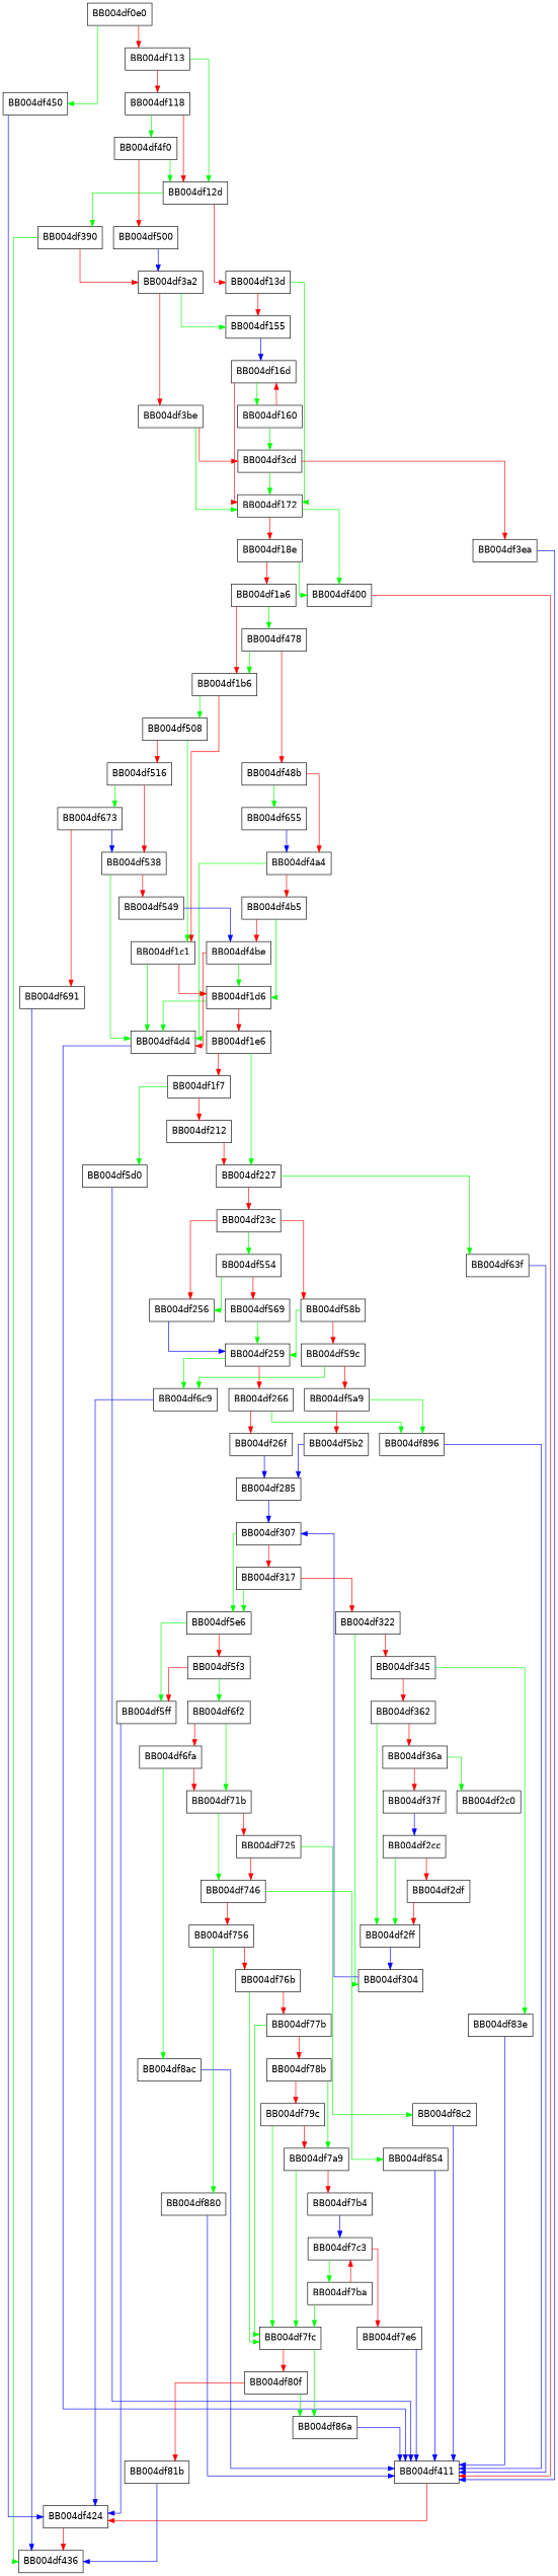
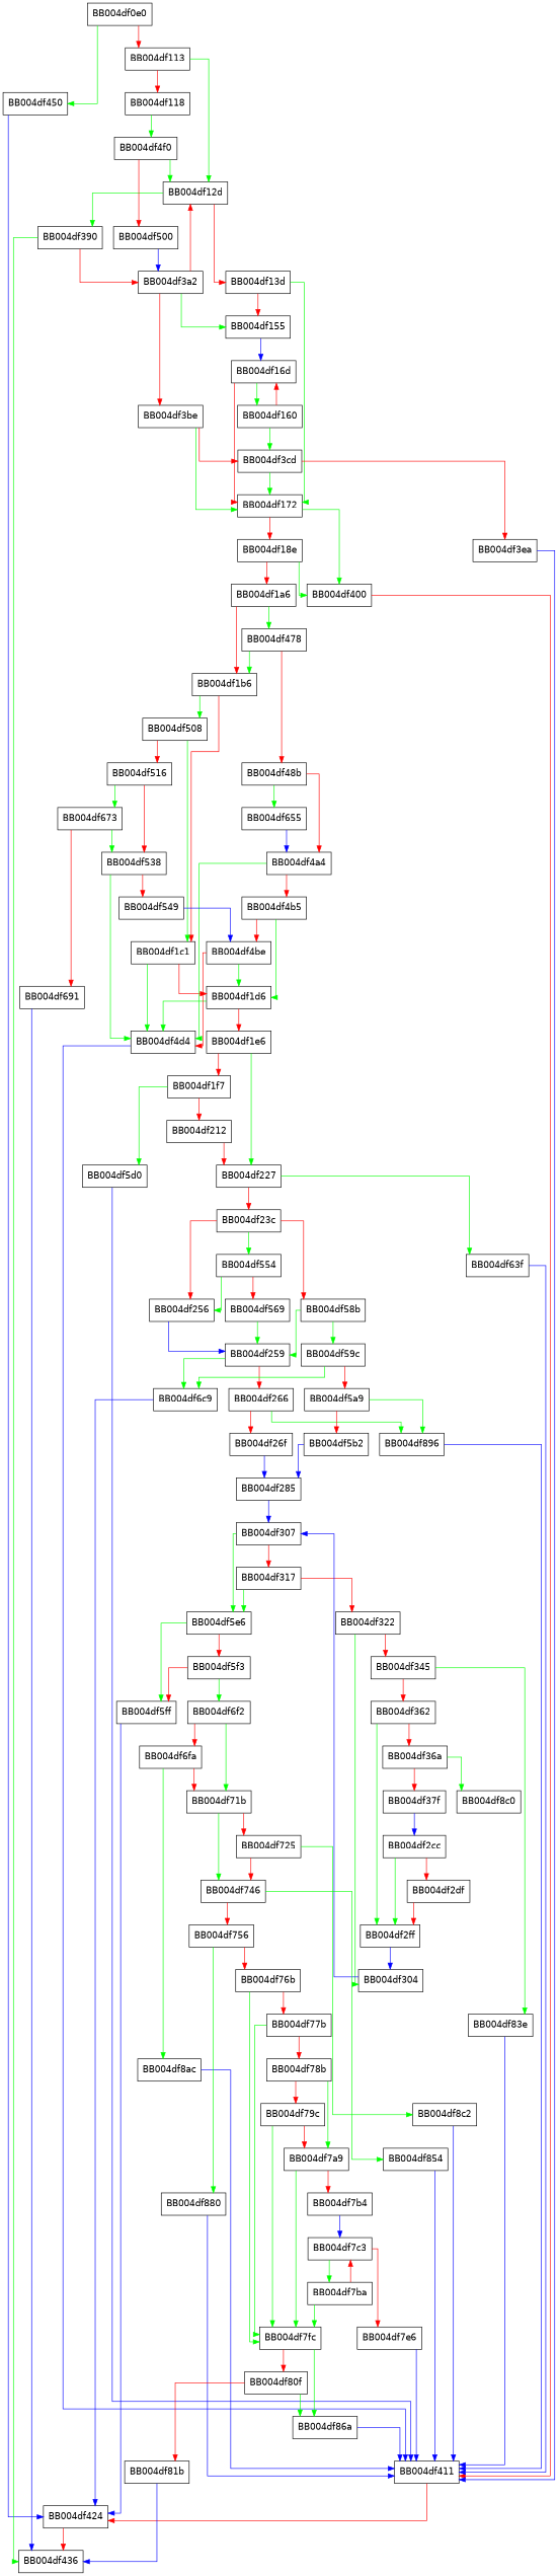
  digraph {
    fontname="DejaVu Sans"
    splines=ortho
    node [fontname="DejaVu Sans" shape=box]
    edge [color=red fontname="DejaVu Sans"]
    BB004df0e0
    BB004df450
    BB004df113
    BB004df424
    BB004df12d
    BB004df118
    BB004df436
    BB004df390
    BB004df13d
    BB004df4f0
    BB004df3a2
    BB004df172
    BB004df155
    BB004df500
    BB004df3be
    BB004df400
    BB004df18e
    BB004df16d
    BB004df411
    BB004df1a6
    BB004df160
    BB004df3cd
    BB004df3ea
    BB004df478
    BB004df1b6
    BB004df48b
    BB004df508
    BB004df1c1
    BB004df655
    BB004df4a4
    BB004df516
    BB004df4d4
    BB004df1d6
    BB004df673
    BB004df538
    BB004df1e6
    BB004df227
    BB004df1f7
    BB004df63f
    BB004df23c
    BB004df5d0
    BB004df212
    BB004df554
    BB004df256
    BB004df58b
    BB004df569
    BB004df259
    BB004df6c9
    BB004df266
    BB004df896
    BB004df26f
    BB004df285
    BB004df307
    BB004df5e6
    BB004df317
    BB004df5ff
    BB004df5f3
    BB004df322
    BB004df2cc
    BB004df2ff
    BB004df2df
    BB004df304
    BB004df6f2
    BB004df345
    BB004df83e
    BB004df362
    BB004df36a
-   BB004df2c0
+   BB004df2c0 [label=BB004df8c0]
    BB004df37f
    BB004df4b5
    BB004df4be
    BB004df691
    BB004df549
    BB004df59c
    BB004df5a9
    BB004df5b2
    BB004df71b
    BB004df6fa
    BB004df746
    BB004df725
    BB004df8ac
    BB004df854
    BB004df756
    BB004df8c2
    BB004df880
    BB004df76b
    BB004df7fc
    BB004df77b
    BB004df86a
    BB004df80f
    BB004df78b
    BB004df81b
    BB004df7a9
    BB004df79c
    BB004df7b4
    BB004df7c3
    BB004df7ba
    BB004df7e6
    BB004df0e0 -> BB004df450 [color=green]
    BB004df0e0 -> BB004df113
    BB004df450 -> BB004df424 [color=blue]
    BB004df113 -> BB004df12d [color=green]
    BB004df113 -> BB004df118
    BB004df424 -> BB004df436
    BB004df12d -> BB004df390 [color=green]
    BB004df12d -> BB004df13d
-   BB004df118 -> BB004df12d
+   BB004df3a2 -> BB004df12d
    BB004df118 -> BB004df4f0 [color=green]
    BB004df390 -> BB004df436 [color=green]
    BB004df390 -> BB004df3a2
    BB004df13d -> BB004df172 [color=green]
    BB004df13d -> BB004df155
    BB004df4f0 -> BB004df12d [color=green]
    BB004df4f0 -> BB004df500
    BB004df3a2 -> BB004df155 [color=green]
    BB004df3a2 -> BB004df3be
    BB004df172 -> BB004df400 [color=green]
    BB004df172 -> BB004df18e
    BB004df155 -> BB004df16d [color=blue]
    BB004df500 -> BB004df3a2 [color=blue]
    BB004df3be -> BB004df172 [color=green]
    BB004df3be -> BB004df3cd
    BB004df400 -> BB004df411
    BB004df18e -> BB004df400 [color=green]
    BB004df18e -> BB004df1a6
    BB004df16d -> BB004df172
    BB004df16d -> BB004df160 [color=green]
    BB004df411 -> BB004df424
    BB004df1a6 -> BB004df478 [color=green]
    BB004df1a6 -> BB004df1b6
    BB004df160 -> BB004df16d
    BB004df160 -> BB004df3cd [color=green]
    BB004df3cd -> BB004df172 [color=green]
    BB004df3cd -> BB004df3ea
    BB004df3ea -> BB004df411 [color=blue]
    BB004df478 -> BB004df1b6 [color=green]
    BB004df478 -> BB004df48b
    BB004df1b6 -> BB004df508 [color=green]
    BB004df1b6 -> BB004df1c1
    BB004df48b -> BB004df655 [color=green]
    BB004df48b -> BB004df4a4
    BB004df508 -> BB004df1c1 [color=green]
    BB004df508 -> BB004df516
    BB004df1c1 -> BB004df4d4 [color=green]
    BB004df1c1 -> BB004df1d6
    BB004df655 -> BB004df4a4 [color=blue]
    BB004df4a4 -> BB004df4d4 [color=green]
    BB004df4a4 -> BB004df4b5
    BB004df516 -> BB004df673 [color=green]
    BB004df516 -> BB004df538
    BB004df4d4 -> BB004df411 [color=blue]
    BB004df1d6 -> BB004df4d4 [color=green]
    BB004df1d6 -> BB004df1e6
-   BB004df673 -> BB004df538 [color=blue]
+   BB004df673 -> BB004df538 [color=green]
    BB004df673 -> BB004df691
    BB004df538 -> BB004df4d4 [color=green]
    BB004df538 -> BB004df549
    BB004df1e6 -> BB004df227 [color=green]
    BB004df1e6 -> BB004df1f7
    BB004df227 -> BB004df63f [color=green]
    BB004df227 -> BB004df23c
    BB004df1f7 -> BB004df5d0 [color=green]
    BB004df1f7 -> BB004df212
    BB004df63f -> BB004df411 [color=blue]
    BB004df23c -> BB004df554 [color=green]
    BB004df23c -> BB004df256
    BB004df23c -> BB004df58b
    BB004df5d0 -> BB004df411 [color=blue]
    BB004df212 -> BB004df227
    BB004df554 -> BB004df256 [color=green]
    BB004df554 -> BB004df569
    BB004df256 -> BB004df259 [color=blue]
    BB004df58b -> BB004df259 [color=green]
-   BB004df58b -> BB004df59c
+   BB004df58b -> BB004df59c [color=green]
    BB004df569 -> BB004df259 [color=green]
    BB004df259 -> BB004df6c9 [color=green]
    BB004df259 -> BB004df266
    BB004df6c9 -> BB004df424 [color=blue]
    BB004df266 -> BB004df896 [color=green]
    BB004df266 -> BB004df26f
    BB004df896 -> BB004df411 [color=blue]
    BB004df26f -> BB004df285 [color=blue]
    BB004df285 -> BB004df307 [color=blue]
    BB004df307 -> BB004df5e6 [color=green]
    BB004df307 -> BB004df317
    BB004df5e6 -> BB004df5ff [color=green]
    BB004df5e6 -> BB004df5f3
    BB004df317 -> BB004df5e6 [color=green]
    BB004df317 -> BB004df322
    BB004df5ff -> BB004df424 [color=blue]
    BB004df5f3 -> BB004df5ff
    BB004df5f3 -> BB004df6f2 [color=green]
    BB004df322 -> BB004df304 [color=green]
    BB004df322 -> BB004df345
    BB004df2cc -> BB004df2ff [color=green]
    BB004df2cc -> BB004df2df
    BB004df2ff -> BB004df304 [color=blue]
    BB004df2df -> BB004df2ff
    BB004df304 -> BB004df307 [color=blue]
    BB004df6f2 -> BB004df71b [color=green]
    BB004df6f2 -> BB004df6fa
    BB004df345 -> BB004df83e [color=green]
    BB004df345 -> BB004df362
    BB004df83e -> BB004df411 [color=blue]
    BB004df362 -> BB004df2ff [color=green]
    BB004df362 -> BB004df36a
    BB004df36a -> BB004df2c0 [color=green]
    BB004df36a -> BB004df37f
    BB004df37f -> BB004df2cc [color=blue]
    BB004df4b5 -> BB004df1d6 [color=green]
    BB004df4b5 -> BB004df4be
    BB004df4be -> BB004df4d4
    BB004df4be -> BB004df1d6 [color=green]
    BB004df691 -> BB004df436 [color=blue]
    BB004df549 -> BB004df4be [color=blue]
    BB004df59c -> BB004df6c9 [color=green]
    BB004df59c -> BB004df5a9
    BB004df5a9 -> BB004df896 [color=green]
    BB004df5a9 -> BB004df5b2
    BB004df5b2 -> BB004df285 [color=blue]
    BB004df71b -> BB004df746 [color=green]
    BB004df71b -> BB004df725
    BB004df6fa -> BB004df71b
    BB004df6fa -> BB004df8ac [color=green]
    BB004df746 -> BB004df854 [color=green]
    BB004df746 -> BB004df756
    BB004df725 -> BB004df746
    BB004df725 -> BB004df8c2 [color=green]
    BB004df8ac -> BB004df411 [color=blue]
    BB004df854 -> BB004df411 [color=blue]
    BB004df756 -> BB004df880 [color=green]
    BB004df756 -> BB004df76b
    BB004df8c2 -> BB004df411 [color=blue]
    BB004df880 -> BB004df411 [color=blue]
    BB004df76b -> BB004df7fc [color=green]
    BB004df76b -> BB004df77b
    BB004df7fc -> BB004df86a [color=green]
    BB004df7fc -> BB004df80f
    BB004df77b -> BB004df7fc [color=green]
    BB004df77b -> BB004df78b
    BB004df86a -> BB004df411 [color=blue]
    BB004df80f -> BB004df86a [color=green]
    BB004df80f -> BB004df81b
    BB004df78b -> BB004df7a9 [color=green]
    BB004df78b -> BB004df79c
    BB004df81b -> BB004df436 [color=blue]
    BB004df7a9 -> BB004df7fc [color=green]
    BB004df7a9 -> BB004df7b4
    BB004df79c -> BB004df7fc [color=green]
    BB004df79c -> BB004df7a9
    BB004df7b4 -> BB004df7c3 [color=blue]
    BB004df7c3 -> BB004df7ba [color=green]
    BB004df7c3 -> BB004df7e6
    BB004df7ba -> BB004df7fc [color=green]
    BB004df7ba -> BB004df7c3
    BB004df7e6 -> BB004df411 [color=blue]
  }
